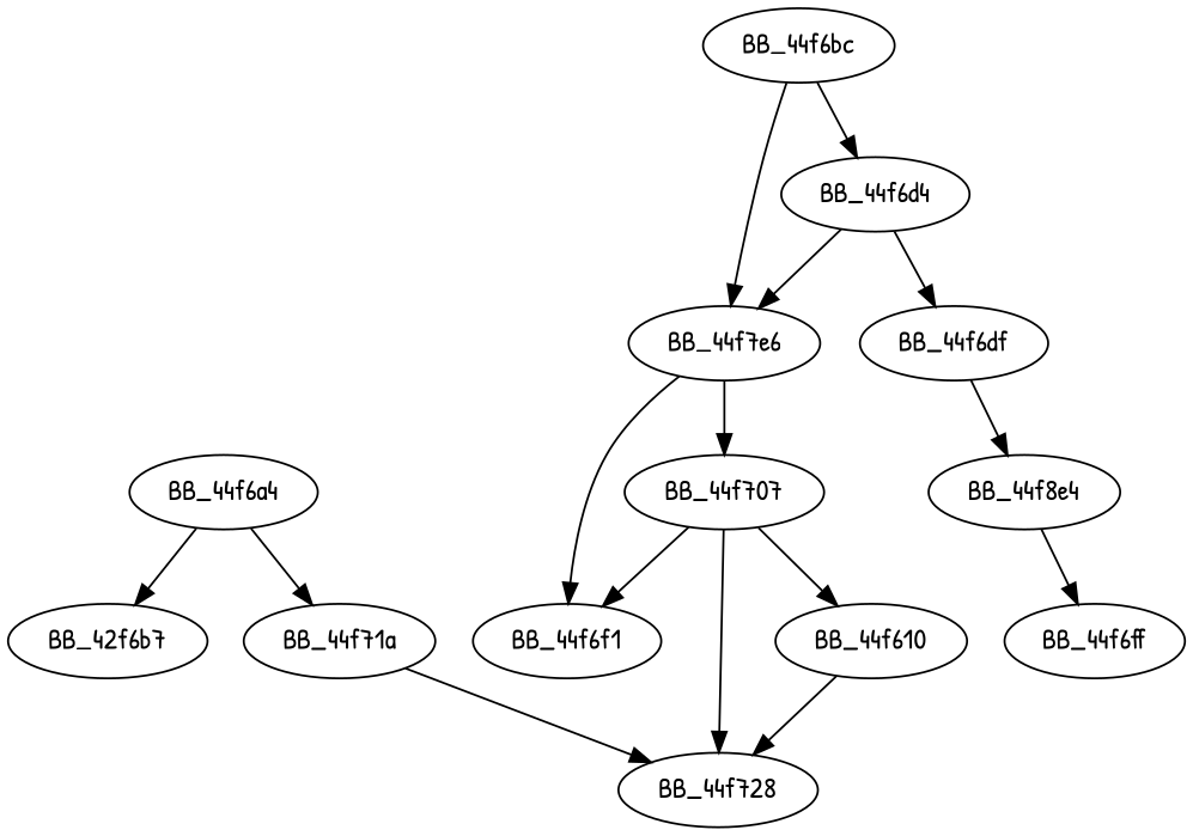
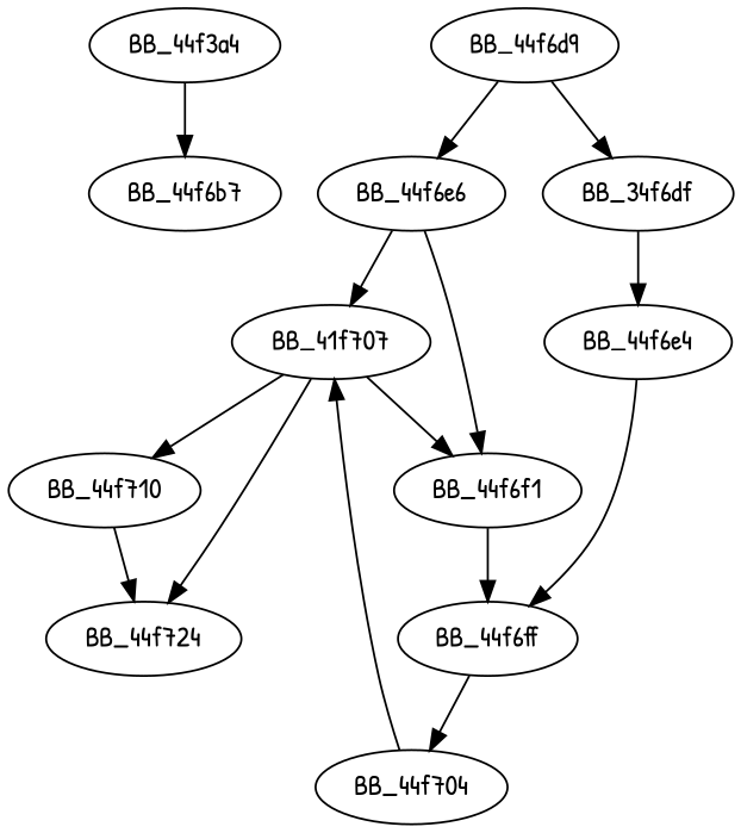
  digraph {
    fontname="Patrick Hand"
    node [fontname="Patrick Hand"]
    edge [fontname="Patrick Hand"]
-   BB_44f6a4
-   BB_44f6b7 [label=BB_42f6b7]
-   BB_44f71a
-   BB_44f724 [label=BB_44f728]
-   BB_44f6bc
-   BB_44f6d4
-   BB_44f6e6 [label=BB_44f7e6]
-   BB_44f6df
+   BB_44f6a4 [label=BB_44f3a4]
+   BB_44f6b7
+   BB_44f724
+   BB_44f6d4 [label=BB_44f6d9]
+   BB_44f6e6
+   BB_44f6df [label=BB_34f6df]
    BB_44f6f1
-   BB_44f707
-   BB_44f6e4 [label=BB_44f8e4]
+   BB_44f707 [label=BB_41f707]
+   BB_44f6e4
    BB_44f6ff
-   BB_44f710 [label=BB_44f610]
+   BB_44f710
+   BB_44f704
    BB_44f6a4 -> BB_44f6b7
-   BB_44f6a4 -> BB_44f71a
-   BB_44f71a -> BB_44f724
-   BB_44f6bc -> BB_44f6d4
-   BB_44f6bc -> BB_44f6e6
    BB_44f6d4 -> BB_44f6e6
    BB_44f6d4 -> BB_44f6df
    BB_44f6e6 -> BB_44f6f1
    BB_44f6e6 -> BB_44f707
    BB_44f6df -> BB_44f6e4
+   BB_44f6f1 -> BB_44f6ff
    BB_44f707 -> BB_44f724
    BB_44f707 -> BB_44f6f1
    BB_44f707 -> BB_44f710
    BB_44f6e4 -> BB_44f6ff
+   BB_44f6ff -> BB_44f704
    BB_44f710 -> BB_44f724
+   BB_44f704 -> BB_44f707
  }
